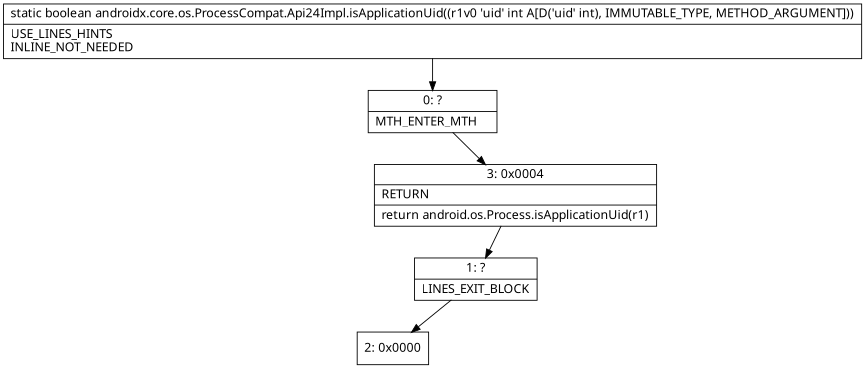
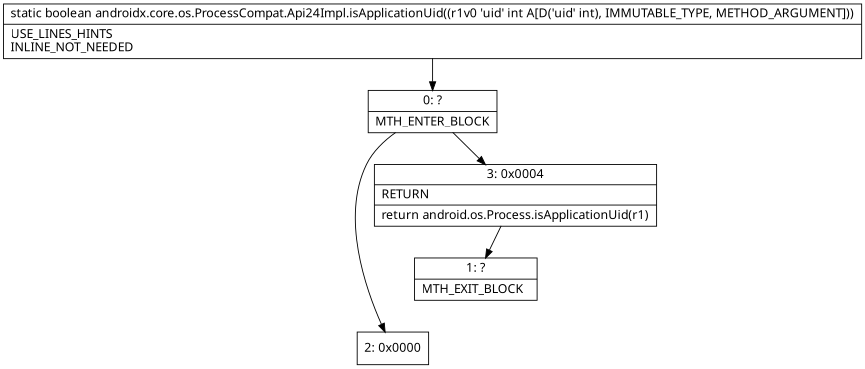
  digraph {
    fontname="Noto Sans"
    node [fontname="Noto Sans" shape=record]
    edge [fontname="Noto Sans"]
-   n1 [label="{0\:\ ?|MTH_ENTER_MTH\l}"]
+   n1 [label="{0\:\ ?|MTH_ENTER_BLOCK\l}"]
    n2 [label="{2\:\ 0x0000}"]
    n3 [label="{3\:\ 0x0004|RETURN\l|return android.os.Process.isApplicationUid(r1)\l}"]
-   n4 [label="{1\:\ ?|LINES_EXIT_BLOCK\l}"]
+   n4 [label="{1\:\ ?|MTH_EXIT_BLOCK\l}"]
    n5 [label="{static boolean androidx.core.os.ProcessCompat.Api24Impl.isApplicationUid((r1v0 'uid' int A[D('uid' int), IMMUTABLE_TYPE, METHOD_ARGUMENT]))  | USE_LINES_HINTS\lINLINE_NOT_NEEDED\l}"]
-   n4 -> n2
+   n1 -> n2
    n1 -> n3
    n3 -> n4
    n5 -> n1
  }
